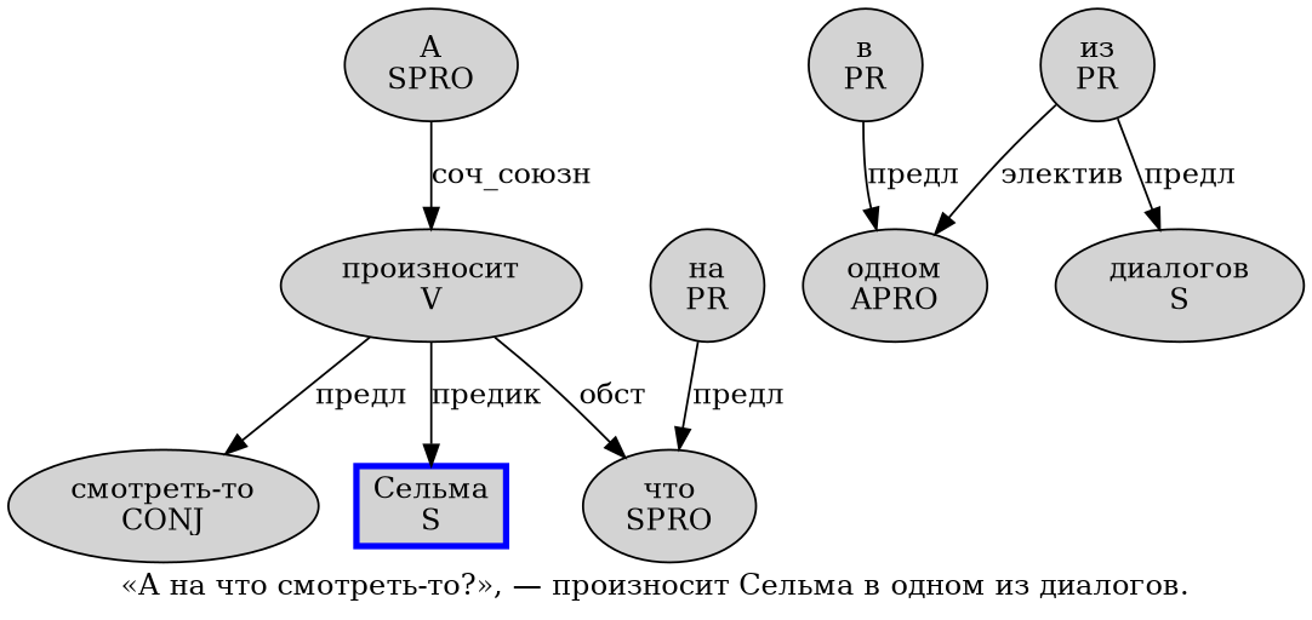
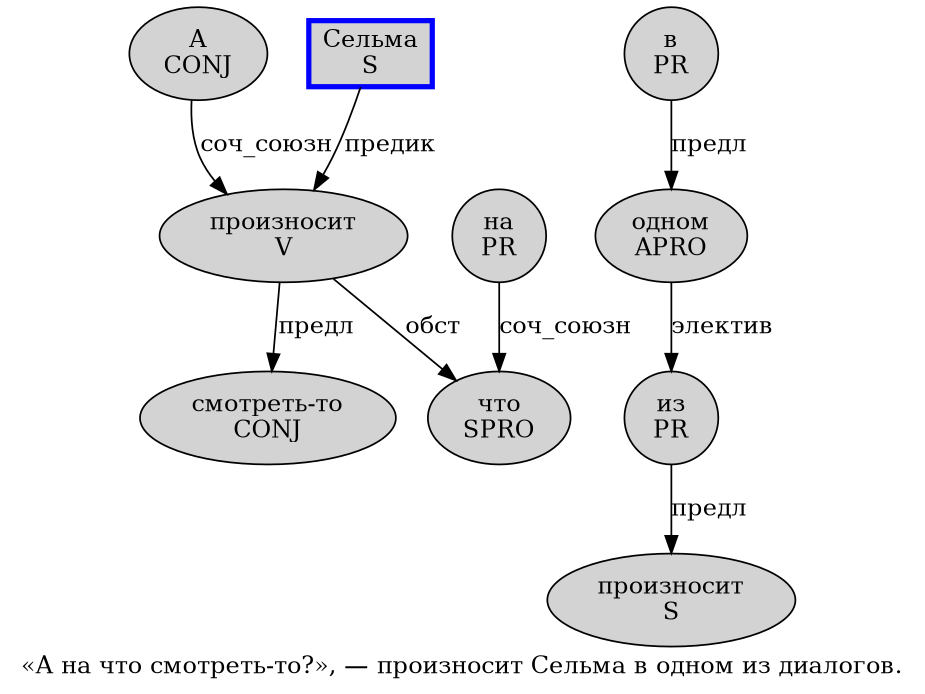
  digraph {
    label="«А на что смотреть-то?», — произносит Сельма в одном из диалогов."
    node [fillcolor=lightgray penwidth=1 shape=ellipse style=filled]
-   n1 [label="А\nSPRO"]
+   n1 [label="А\nCONJ"]
    n2 [label="произносит\nV"]
    n3 [label="что\nSPRO"]
    n4 [label="смотреть-то\nCONJ"]
    n5 [color=blue label="Сельма\nS" penwidth=3 shape=box]
    n6 [label="на\nPR"]
    n7 [label="в\nPR"]
    n8 [label="одном\nAPRO"]
    n9 [label="из\nPR"]
-   n10 [label="диалогов\nS"]
+   n10 [label="произносит\nS"]
    n1 -> n2 [label="соч_союзн"]
    n2 -> n3 [label="обст"]
    n2 -> n4 [label="предл"]
-   n2 -> n5 [label="предик"]
-   n6 -> n3 [label="предл"]
+   n5 -> n2 [label="предик"]
+   n6 -> n3 [label="соч_союзн"]
    n7 -> n8 [label="предл"]
-   n9 -> n8 [label="электив"]
+   n8 -> n9 [label="электив"]
    n9 -> n10 [label="предл"]
  }
